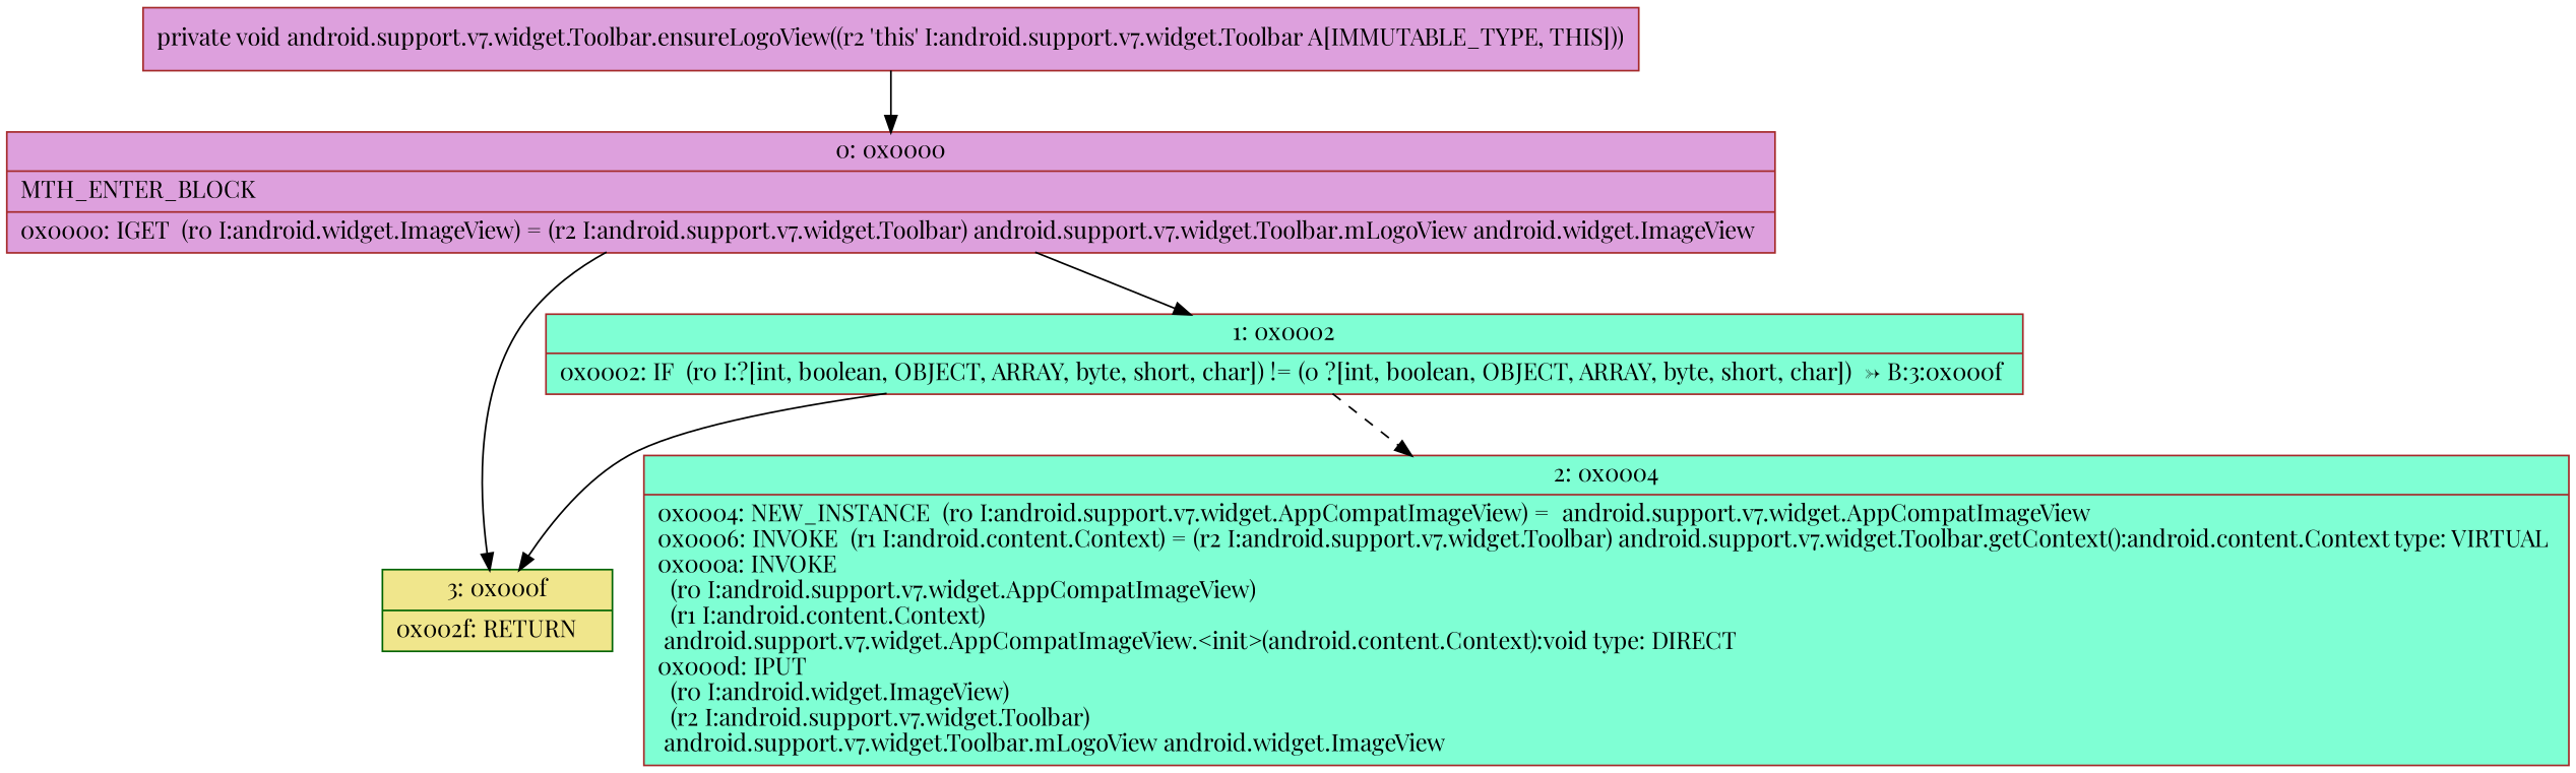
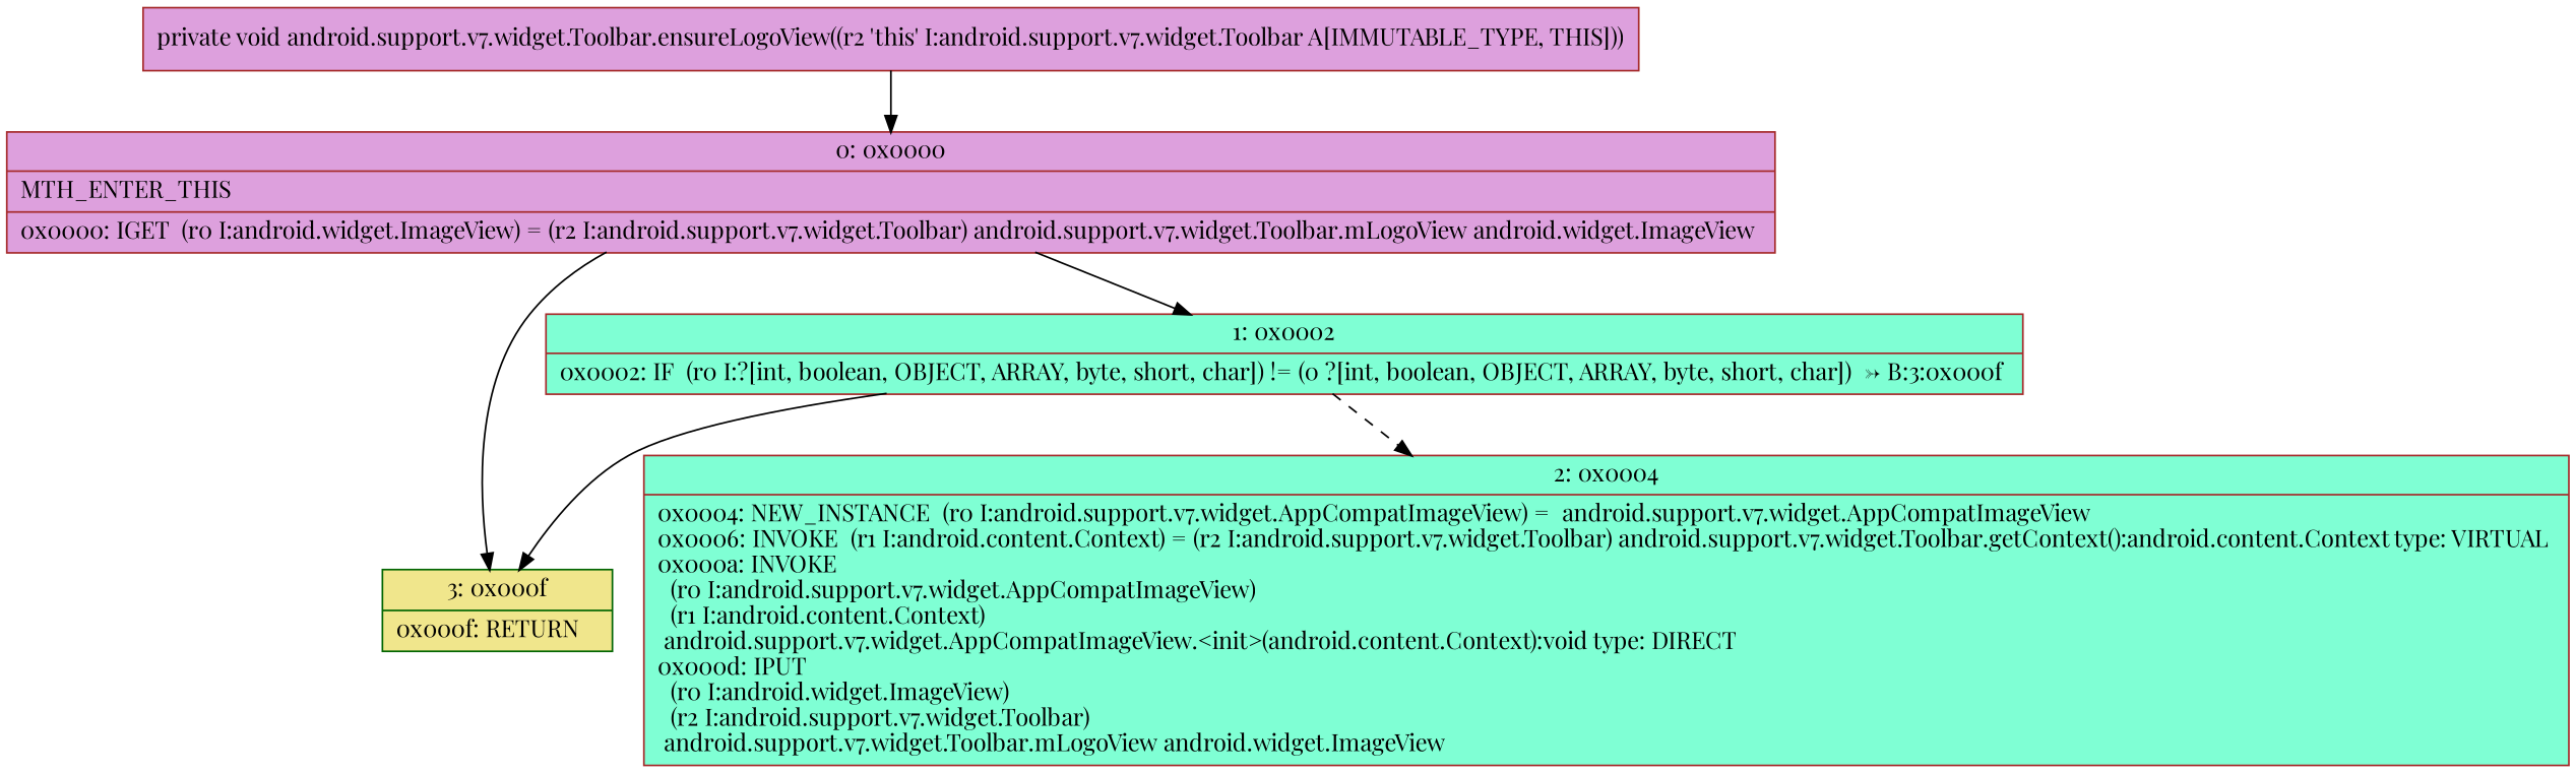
  digraph {
    fontname="Playfair Display"
    node [color=brown fillcolor=plum fontname="Playfair Display" shape=record style=filled]
    edge [fontname="Playfair Display"]
-   n1 [label="{0\:\ 0x0000|MTH_ENTER_BLOCK\l|0x0000: IGET  (r0 I:android.widget.ImageView) = (r2 I:android.support.v7.widget.Toolbar) android.support.v7.widget.Toolbar.mLogoView android.widget.ImageView \l}"]
+   n1 [label="{0\:\ 0x0000|MTH_ENTER_THIS\l|0x0000: IGET  (r0 I:android.widget.ImageView) = (r2 I:android.support.v7.widget.Toolbar) android.support.v7.widget.Toolbar.mLogoView android.widget.ImageView \l}"]
    n2 [fillcolor=aquamarine label="{1\:\ 0x0002|0x0002: IF  (r0 I:?[int, boolean, OBJECT, ARRAY, byte, short, char]) != (0 ?[int, boolean, OBJECT, ARRAY, byte, short, char])  \-\> B:3:0x000f \l}"]
-   n3 [color=darkgreen fillcolor=khaki label="{3\:\ 0x000f|0x002f: RETURN   \l}"]
+   n3 [color=darkgreen fillcolor=khaki label="{3\:\ 0x000f|0x000f: RETURN   \l}"]
    n4 [fillcolor=aquamarine label="{2\:\ 0x0004|0x0004: NEW_INSTANCE  (r0 I:android.support.v7.widget.AppCompatImageView) =  android.support.v7.widget.AppCompatImageView \l0x0006: INVOKE  (r1 I:android.content.Context) = (r2 I:android.support.v7.widget.Toolbar) android.support.v7.widget.Toolbar.getContext():android.content.Context type: VIRTUAL \l0x000a: INVOKE  \l  (r0 I:android.support.v7.widget.AppCompatImageView)\l  (r1 I:android.content.Context)\l android.support.v7.widget.AppCompatImageView.\<init\>(android.content.Context):void type: DIRECT \l0x000d: IPUT  \l  (r0 I:android.widget.ImageView)\l  (r2 I:android.support.v7.widget.Toolbar)\l android.support.v7.widget.Toolbar.mLogoView android.widget.ImageView \l}"]
    n5 [label="{private void android.support.v7.widget.Toolbar.ensureLogoView((r2 'this' I:android.support.v7.widget.Toolbar A[IMMUTABLE_TYPE, THIS])) }"]
    n1 -> n2
    n1 -> n3
    n2 -> n3
    n2 -> n4 [style=dashed]
    n5 -> n1
  }
